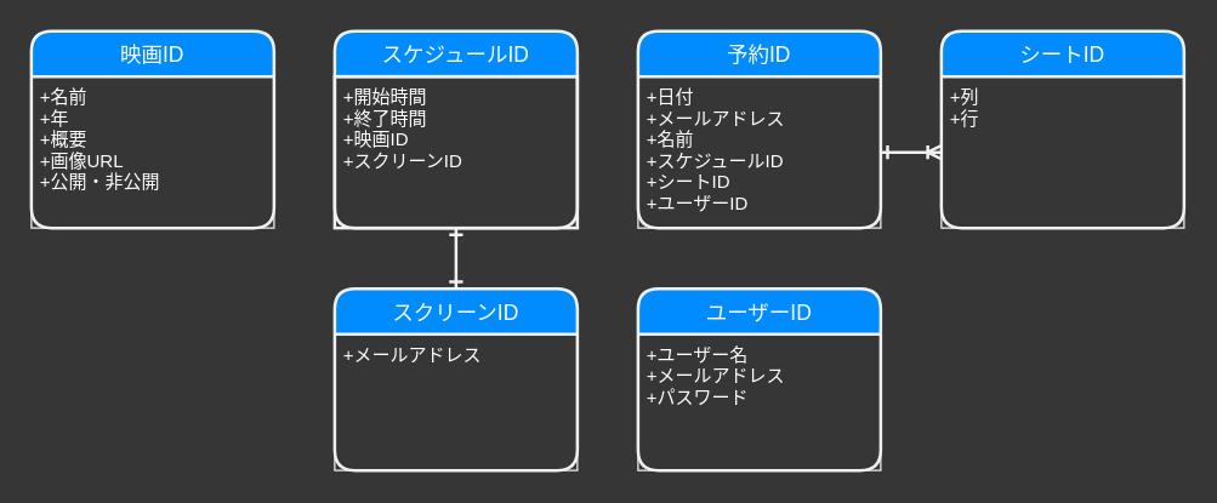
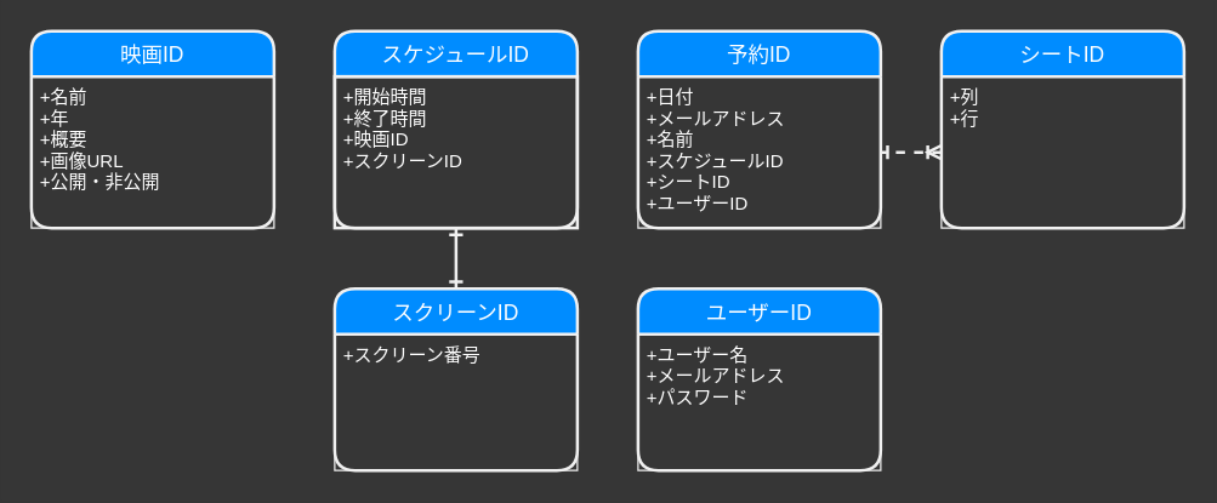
  <mxCell id="0" />
  <mxCell id="1" parent="0" />
  <mxCell id="2" value="映画ID" style="swimlane;childLayout=stackLayout;horizontal=1;startSize=30;horizontalStack=0;fillColor=#008cff;fontColor=#FFFFFF;rounded=1;fontSize=14;fontStyle=0;strokeWidth=2;resizeParent=0;resizeLast=1;shadow=0;dashed=0;align=center;strokeColor=#F0F0F0;labelBackgroundColor=none;labelBorderColor=none;" parent="1" vertex="1"><mxGeometry x="20" y="20" width="160" height="130" as="geometry" /></mxCell>
  <mxCell id="3" value="+名前&#10;+年&#10;+概要&#10;+画像URL&#10;+公開・非公開" style="align=left;strokeColor=#F0F0F0;fillColor=none;spacingLeft=4;fontSize=12;verticalAlign=top;resizable=0;rotatable=0;part=1;fontColor=#FFFFFF;labelBackgroundColor=none;labelBorderColor=none;" parent="2" vertex="1"><mxGeometry y="30" width="160" height="100" as="geometry" /></mxCell>
  <mxCell id="4" value="シートID" style="swimlane;childLayout=stackLayout;horizontal=1;startSize=30;horizontalStack=0;fillColor=#008cff;fontColor=#FFFFFF;rounded=1;fontSize=14;fontStyle=0;strokeWidth=2;resizeParent=0;resizeLast=1;shadow=0;dashed=0;align=center;strokeColor=#F0F0F0;labelBackgroundColor=none;labelBorderColor=none;" parent="1" vertex="1"><mxGeometry x="620" y="20" width="160" height="130" as="geometry"><mxRectangle x="610" y="30" width="90" height="30" as="alternateBounds" /></mxGeometry></mxCell>
  <mxCell id="5" value="+列&#10;+行" style="align=left;strokeColor=#F0F0F0;fillColor=none;spacingLeft=4;fontSize=12;verticalAlign=top;resizable=0;rotatable=0;part=1;fontColor=#FFFFFF;labelBackgroundColor=none;labelBorderColor=none;" parent="4" vertex="1"><mxGeometry y="30" width="160" height="100" as="geometry" /></mxCell>
  <mxCell id="6" value="予約ID" style="swimlane;childLayout=stackLayout;horizontal=1;startSize=30;horizontalStack=0;fillColor=#008cff;fontColor=#FFFFFF;rounded=1;fontSize=14;fontStyle=0;strokeWidth=2;resizeParent=0;resizeLast=1;shadow=0;dashed=0;align=center;strokeColor=#F0F0F0;labelBackgroundColor=none;labelBorderColor=none;" parent="1" vertex="1"><mxGeometry x="420" y="20" width="160" height="130" as="geometry"><mxRectangle x="60" y="420" width="50" height="40" as="alternateBounds" /></mxGeometry></mxCell>
  <mxCell id="7" value="+日付&#10;+メールアドレス&#10;+名前&#10;+スケジュールID&#10;+シートID&#10;+ユーザーID" style="align=left;strokeColor=#F0F0F0;fillColor=none;spacingLeft=4;fontSize=12;verticalAlign=top;resizable=0;rotatable=0;part=1;fontColor=#FFFFFF;labelBackgroundColor=none;labelBorderColor=none;" parent="6" vertex="1"><mxGeometry y="30" width="160" height="100" as="geometry" /></mxCell>
  <mxCell id="8" value="スクリーンID" style="swimlane;childLayout=stackLayout;horizontal=1;startSize=30;horizontalStack=0;fillColor=#008cff;fontColor=#FFFFFF;rounded=1;fontSize=14;fontStyle=0;strokeWidth=2;resizeParent=0;resizeLast=1;shadow=0;dashed=0;align=center;strokeColor=#F0F0F0;labelBackgroundColor=none;labelBorderColor=none;" parent="1" vertex="1"><mxGeometry x="220" y="190" width="160" height="120" as="geometry"><mxRectangle x="60" y="420" width="50" height="40" as="alternateBounds" /></mxGeometry></mxCell>
- <mxCell id="9" value="+メールアドレス" style="align=left;strokeColor=#F0F0F0;fillColor=none;spacingLeft=4;fontSize=12;verticalAlign=top;resizable=0;rotatable=0;part=1;fontColor=#FFFFFF;labelBackgroundColor=none;labelBorderColor=none;" parent="8" vertex="1"><mxGeometry y="30" width="160" height="90" as="geometry" /></mxCell>
+ <mxCell id="9" value="+スクリーン番号" style="align=left;strokeColor=#F0F0F0;fillColor=none;spacingLeft=4;fontSize=12;verticalAlign=top;resizable=0;rotatable=0;part=1;fontColor=#FFFFFF;labelBackgroundColor=none;labelBorderColor=none;" parent="8" vertex="1"><mxGeometry y="30" width="160" height="90" as="geometry" /></mxCell>
  <mxCell id="10" value="スケジュールID" style="swimlane;childLayout=stackLayout;horizontal=1;startSize=30;horizontalStack=0;fillColor=#008cff;fontColor=#FFFFFF;rounded=1;fontSize=14;fontStyle=0;strokeWidth=2;resizeParent=0;resizeLast=1;shadow=0;dashed=0;align=center;strokeColor=#F0F0F0;labelBackgroundColor=none;labelBorderColor=none;" parent="1" vertex="1"><mxGeometry x="220" y="20" width="160" height="130" as="geometry"><mxRectangle x="60" y="420" width="50" height="40" as="alternateBounds" /></mxGeometry></mxCell>
  <mxCell id="11" value="+開始時間&#10;+終了時間&#10;+映画ID&#10;+スクリーンID" style="align=left;strokeColor=#F0F0F0;fillColor=none;spacingLeft=4;fontSize=12;verticalAlign=top;resizable=0;rotatable=0;part=1;strokeWidth=2;fontColor=#FFFFFF;labelBackgroundColor=none;labelBorderColor=none;" parent="10" vertex="1"><mxGeometry y="30" width="160" height="100" as="geometry" /></mxCell>
  <mxCell id="12" value="" style="edgeStyle=none;rounded=0;startArrow=ERone;startFill=0;endArrow=ERone;endFill=0;endSize=6;targetPerimeterSpacing=0;strokeColor=#F0F0F0;strokeWidth=2;fontColor=#FFFFFF;labelBackgroundColor=none;labelBorderColor=none;" edge="1" parent="1" source="11" target="8"><mxGeometry relative="1" as="geometry" /></mxCell>
  <mxCell id="13" value="" style="edgeStyle=none;rounded=0;startArrow=ERone;startFill=0;endArrow=ERzeroToMany;endFill=0;endSize=6;targetPerimeterSpacing=0;strokeColor=#F0F0F0;strokeWidth=2;fontColor=#FFFFFF;labelBackgroundColor=none;labelBorderColor=none;" edge="1" parent="1" source="14" target="15"><mxGeometry relative="1" as="geometry" /></mxCell>
  <mxCell id="14" value="ユーザーID" style="swimlane;childLayout=stackLayout;horizontal=1;startSize=30;horizontalStack=0;fillColor=#008cff;fontColor=#FFFFFF;rounded=1;fontSize=14;fontStyle=0;strokeWidth=2;resizeParent=0;resizeLast=1;shadow=0;dashed=0;align=center;strokeColor=#F0F0F0;labelBackgroundColor=none;labelBorderColor=none;" parent="1" vertex="1"><mxGeometry x="420" y="190" width="160" height="120" as="geometry"><mxRectangle x="60" y="420" width="50" height="40" as="alternateBounds" /></mxGeometry></mxCell>
  <mxCell id="15" value="+ユーザー名&#10;+メールアドレス&#10;+パスワード" style="align=left;strokeColor=#F0F0F0;fillColor=none;spacingLeft=4;fontSize=12;verticalAlign=top;resizable=0;rotatable=0;part=1;fontColor=#FFFFFF;labelBackgroundColor=none;labelBorderColor=none;" parent="14" vertex="1"><mxGeometry y="30" width="160" height="90" as="geometry" /></mxCell>
- <mxCell id="16" value="" style="edgeStyle=none;rounded=0;entryX=1;entryY=0.5;entryDx=0;entryDy=0;startArrow=ERoneToMany;startFill=0;endArrow=ERone;endFill=0;endSize=6;targetPerimeterSpacing=0;strokeColor=#F0F0F0;strokeWidth=2;exitX=0;exitY=0.5;exitDx=0;exitDy=0;fontColor=#FFFFFF;labelBackgroundColor=none;labelBorderColor=none;" edge="1" parent="1" source="5" target="7"><mxGeometry relative="1" as="geometry"><mxPoint x="640" y="95" as="sourcePoint" /></mxGeometry></mxCell>
+ <mxCell id="16" value="" style="edgeStyle=none;rounded=0;entryX=1;entryY=0.5;entryDx=0;entryDy=0;startArrow=ERoneToMany;startFill=0;endArrow=ERone;endFill=0;endSize=6;targetPerimeterSpacing=0;strokeColor=#F0F0F0;strokeWidth=2;exitX=0;exitY=0.5;exitDx=0;exitDy=0;fontColor=#FFFFFF;labelBackgroundColor=none;labelBorderColor=none;dashed=1;" edge="1" parent="1" source="5" target="7"><mxGeometry relative="1" as="geometry"><mxPoint x="640" y="95" as="sourcePoint" /></mxGeometry></mxCell>
